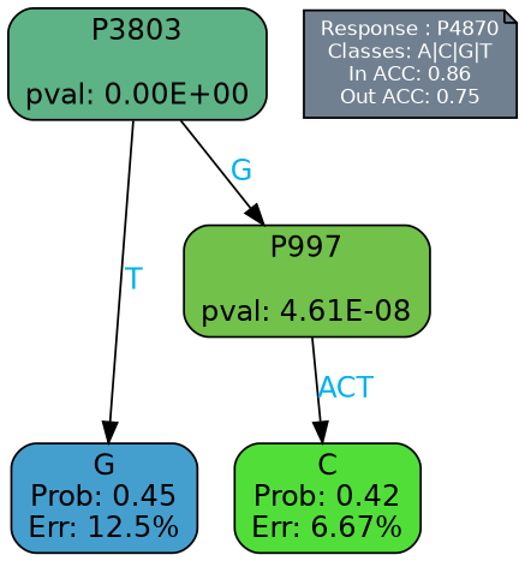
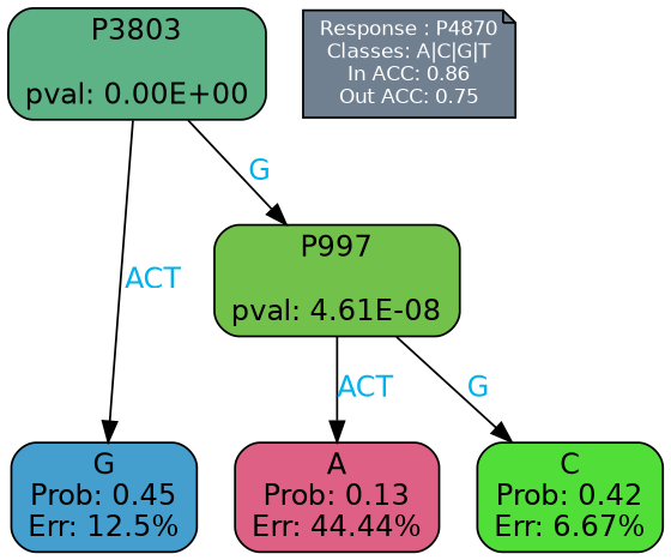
  digraph {
    ranksep=equally
    splines=polylines
    node [color=black fontname=helvetica shape=box style="filled, rounded"]
    edge [fontcolor=deepskyblue2 fontname=helvetica]
+   n1 [fillcolor="#de6185" label="A\nProb: 0.13\nErr: 44.44%"]
    n2 [fillcolor="#51de39" label="C\nProb: 0.42\nErr: 6.67%"]
    n3 [fillcolor="#449fcf" label="G\nProb: 0.45\nErr: 12.5%"]
    n4 [align=left fillcolor=slategray fontcolor=white fontsize=10 label="Response : P4870\nClasses: A|C|G|T\nIn ACC: 0.86\nOut ACC: 0.75\n" shape=note style=filled]
    n5 [fillcolor="#5db286" label="P3803\n\npval: 0.00E+00"]
    n6 [fillcolor="#72c14a" label="P997\n\npval: 4.61E-08"]
    subgraph sub_1 {
      rank=same
+     n1
      n2
      n3
    }
    subgraph sub_2 {
      rank=same
      n4
      n5
    }
-   n5 -> n3 [label=T]
+   n5 -> n3 [label=ACT]
    n5 -> n6 [label=G]
-   n6 -> n2 [label=ACT]
+   n6 -> n1 [label=ACT]
+   n6 -> n2 [label=G]
  }
